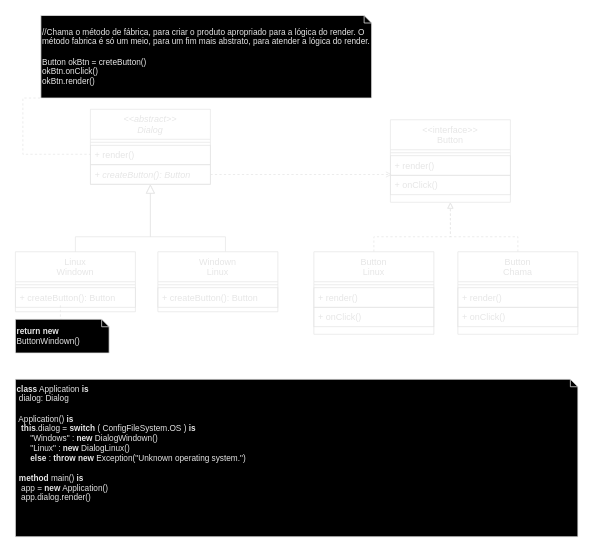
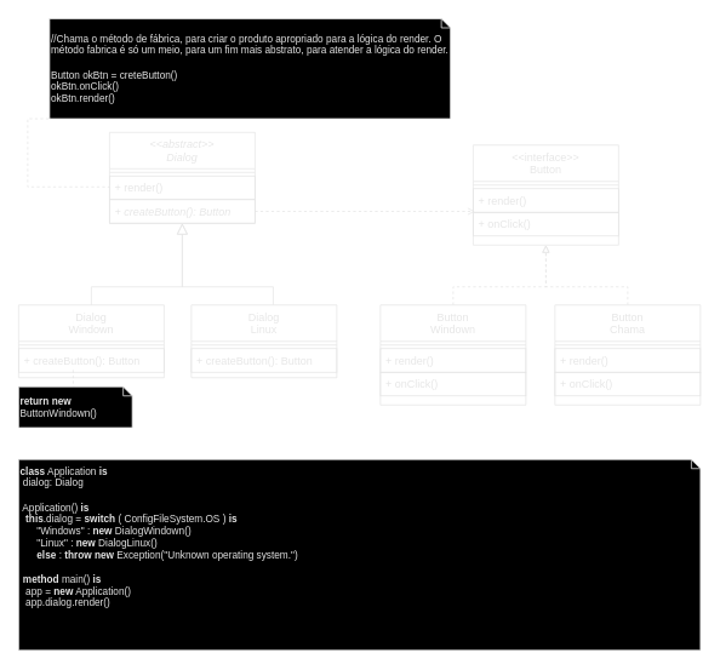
  <mxCell id="0" />
  <mxCell id="1" parent="0" />
  <mxCell id="2" value="&lt;&lt;abstract&gt;&gt;&#10;Dialog" style="swimlane;fontStyle=2;align=center;verticalAlign=top;childLayout=stackLayout;horizontal=1;startSize=40;horizontalStack=0;resizeParent=1;resizeLast=0;collapsible=1;marginBottom=0;rounded=0;shadow=0;strokeWidth=1;fontColor=#E6E6E6;strokeColor=#E6E6E6;" parent="1" vertex="1"><mxGeometry x="120" y="145" width="160" height="100" as="geometry"><mxRectangle x="230" y="140" width="160" height="26" as="alternateBounds" /></mxGeometry></mxCell>
  <mxCell id="3" value="" style="line;html=1;strokeWidth=1;align=left;verticalAlign=middle;spacingTop=-1;spacingLeft=3;spacingRight=3;rotatable=0;labelPosition=right;points=[];portConstraint=eastwest;fontColor=#E6E6E6;strokeColor=#E6E6E6;" parent="2" vertex="1"><mxGeometry y="40" width="160" height="8" as="geometry" /></mxCell>
  <mxCell id="4" value="+ render()" style="text;align=left;verticalAlign=top;spacingLeft=4;spacingRight=4;overflow=hidden;rotatable=0;points=[[0,0.5],[1,0.5]];portConstraint=eastwest;fontColor=#E6E6E6;strokeColor=#E6E6E6;" parent="2" vertex="1"><mxGeometry y="48" width="160" height="26" as="geometry" /></mxCell>
  <mxCell id="5" value="+ createButton(): Button" style="text;align=left;verticalAlign=top;spacingLeft=4;spacingRight=4;overflow=hidden;rotatable=0;points=[[0,0.5],[1,0.5]];portConstraint=eastwest;fontStyle=2;fontColor=#E6E6E6;strokeColor=#E6E6E6;" parent="2" vertex="1"><mxGeometry y="74" width="160" height="26" as="geometry" /></mxCell>
- <mxCell id="6" value="Linux&#10;Windown" style="swimlane;fontStyle=0;align=center;verticalAlign=top;childLayout=stackLayout;horizontal=1;startSize=40;horizontalStack=0;resizeParent=1;resizeLast=0;collapsible=1;marginBottom=0;rounded=0;shadow=0;strokeWidth=1;strokeColor=#E6E6E6;fontColor=#E6E6E6;" parent="1" vertex="1"><mxGeometry x="20" y="335" width="160" height="80" as="geometry"><mxRectangle x="130" y="380" width="160" height="26" as="alternateBounds" /></mxGeometry></mxCell>
+ <mxCell id="6" value="Dialog&#10;Windown" style="swimlane;fontStyle=0;align=center;verticalAlign=top;childLayout=stackLayout;horizontal=1;startSize=40;horizontalStack=0;resizeParent=1;resizeLast=0;collapsible=1;marginBottom=0;rounded=0;shadow=0;strokeWidth=1;strokeColor=#E6E6E6;fontColor=#E6E6E6;" parent="1" vertex="1"><mxGeometry x="20" y="335" width="160" height="80" as="geometry"><mxRectangle x="130" y="380" width="160" height="26" as="alternateBounds" /></mxGeometry></mxCell>
  <mxCell id="7" value="" style="line;html=1;strokeWidth=1;align=left;verticalAlign=middle;spacingTop=-1;spacingLeft=3;spacingRight=3;rotatable=0;labelPosition=right;points=[];portConstraint=eastwest;strokeColor=#E6E6E6;fontColor=#E6E6E6;" parent="6" vertex="1"><mxGeometry y="40" width="160" height="8" as="geometry" /></mxCell>
  <mxCell id="8" value="+ createButton(): Button" style="text;align=left;verticalAlign=top;spacingLeft=4;spacingRight=4;overflow=hidden;rotatable=0;points=[[0,0.5],[1,0.5]];portConstraint=eastwest;strokeColor=#E6E6E6;fontColor=#E6E6E6;" parent="6" vertex="1"><mxGeometry y="48" width="160" height="26" as="geometry" /></mxCell>
  <mxCell id="9" value="" style="endArrow=block;endSize=10;endFill=0;shadow=0;strokeWidth=1;rounded=0;edgeStyle=elbowEdgeStyle;elbow=vertical;exitX=0.5;exitY=0;exitDx=0;exitDy=0;entryX=0.5;entryY=1;entryDx=0;entryDy=0;strokeColor=#E6E6E6;fontColor=#E6E6E6;" parent="1" source="6" target="2" edge="1"><mxGeometry width="160" relative="1" as="geometry"><mxPoint x="100" y="305" as="sourcePoint" /><mxPoint x="150" y="275" as="targetPoint" /><Array as="points"><mxPoint x="150" y="315" /></Array></mxGeometry></mxCell>
  <mxCell id="10" value="" style="endArrow=block;endSize=10;endFill=0;shadow=0;strokeWidth=1;rounded=0;edgeStyle=elbowEdgeStyle;elbow=vertical;exitX=0.563;exitY=0;exitDx=0;exitDy=0;exitPerimeter=0;entryX=0.5;entryY=1;entryDx=0;entryDy=0;strokeColor=#E6E6E6;fontColor=#E6E6E6;" parent="1" source="26" target="2" edge="1"><mxGeometry width="160" relative="1" as="geometry"><mxPoint x="300" y="385" as="sourcePoint" /><mxPoint x="200" y="296" as="targetPoint" /><Array as="points"><mxPoint x="240" y="315" /></Array></mxGeometry></mxCell>
  <mxCell id="11" value="" style="edgeStyle=orthogonalEdgeStyle;rounded=0;orthogonalLoop=1;jettySize=auto;html=1;dashed=1;endArrow=block;endFill=0;entryX=0.5;entryY=1;entryDx=0;entryDy=0;exitX=0.5;exitY=0;exitDx=0;exitDy=0;fontColor=#E6E6E6;strokeColor=#E6E6E6;" parent="1" source="17" target="12" edge="1"><mxGeometry relative="1" as="geometry"><Array as="points"><mxPoint x="498" y="315" /><mxPoint x="600" y="315" /></Array></mxGeometry></mxCell>
  <mxCell id="12" value="&lt;&lt;interface&gt;&gt;&#10;Button" style="swimlane;fontStyle=0;align=center;verticalAlign=top;childLayout=stackLayout;horizontal=1;startSize=40;horizontalStack=0;resizeParent=1;resizeLast=0;collapsible=1;marginBottom=0;rounded=0;shadow=0;strokeWidth=1;fontColor=#E6E6E6;strokeColor=#E6E6E6;" parent="1" vertex="1"><mxGeometry x="520" y="159" width="160" height="110" as="geometry"><mxRectangle x="550" y="140" width="160" height="26" as="alternateBounds" /></mxGeometry></mxCell>
  <mxCell id="13" value="" style="line;html=1;strokeWidth=1;align=left;verticalAlign=middle;spacingTop=-1;spacingLeft=3;spacingRight=3;rotatable=0;labelPosition=right;points=[];portConstraint=eastwest;fontColor=#E6E6E6;strokeColor=#E6E6E6;" parent="12" vertex="1"><mxGeometry y="40" width="160" height="8" as="geometry" /></mxCell>
  <mxCell id="14" value="+ render()" style="text;align=left;verticalAlign=top;spacingLeft=4;spacingRight=4;overflow=hidden;rotatable=0;points=[[0,0.5],[1,0.5]];portConstraint=eastwest;fontColor=#E6E6E6;strokeColor=#E6E6E6;" parent="12" vertex="1"><mxGeometry y="48" width="160" height="26" as="geometry" /></mxCell>
  <mxCell id="15" value="+ onClick()" style="text;align=left;verticalAlign=top;spacingLeft=4;spacingRight=4;overflow=hidden;rotatable=0;points=[[0,0.5],[1,0.5]];portConstraint=eastwest;fontColor=#E6E6E6;strokeColor=#E6E6E6;" parent="12" vertex="1"><mxGeometry y="74" width="160" height="26" as="geometry" /></mxCell>
  <mxCell id="16" value="" style="endArrow=open;shadow=0;strokeWidth=1;rounded=0;endFill=1;edgeStyle=elbowEdgeStyle;elbow=vertical;dashed=1;exitX=1;exitY=0.5;exitDx=0;exitDy=0;entryX=0.013;entryY=0.962;entryDx=0;entryDy=0;entryPerimeter=0;fontColor=#E6E6E6;strokeColor=#E6E6E6;" parent="1" source="5" target="14" edge="1"><mxGeometry x="0.5" y="41" relative="1" as="geometry"><mxPoint x="350" y="205" as="sourcePoint" /><mxPoint x="470" y="235" as="targetPoint" /><mxPoint x="-40" y="32" as="offset" /><Array as="points"><mxPoint x="390" y="232" /></Array></mxGeometry></mxCell>
- <mxCell id="17" value="Button&#10;Linux" style="swimlane;fontStyle=0;align=center;verticalAlign=top;childLayout=stackLayout;horizontal=1;startSize=40;horizontalStack=0;resizeParent=1;resizeLast=0;collapsible=1;marginBottom=0;rounded=0;shadow=0;strokeWidth=1;fontColor=#E6E6E6;strokeColor=#E6E6E6;" parent="1" vertex="1"><mxGeometry x="418" y="335" width="160" height="110" as="geometry"><mxRectangle x="550" y="140" width="160" height="26" as="alternateBounds" /></mxGeometry></mxCell>
+ <mxCell id="17" value="Button&#10;Windown" style="swimlane;fontStyle=0;align=center;verticalAlign=top;childLayout=stackLayout;horizontal=1;startSize=40;horizontalStack=0;resizeParent=1;resizeLast=0;collapsible=1;marginBottom=0;rounded=0;shadow=0;strokeWidth=1;fontColor=#E6E6E6;strokeColor=#E6E6E6;" parent="1" vertex="1"><mxGeometry x="418" y="335" width="160" height="110" as="geometry"><mxRectangle x="550" y="140" width="160" height="26" as="alternateBounds" /></mxGeometry></mxCell>
  <mxCell id="18" value="" style="line;html=1;strokeWidth=1;align=left;verticalAlign=middle;spacingTop=-1;spacingLeft=3;spacingRight=3;rotatable=0;labelPosition=right;points=[];portConstraint=eastwest;fontColor=#E6E6E6;strokeColor=#E6E6E6;" parent="17" vertex="1"><mxGeometry y="40" width="160" height="8" as="geometry" /></mxCell>
  <mxCell id="19" value="+ render()" style="text;align=left;verticalAlign=top;spacingLeft=4;spacingRight=4;overflow=hidden;rotatable=0;points=[[0,0.5],[1,0.5]];portConstraint=eastwest;fontColor=#E6E6E6;strokeColor=#E6E6E6;" parent="17" vertex="1"><mxGeometry y="48" width="160" height="26" as="geometry" /></mxCell>
  <mxCell id="20" value="+ onClick()" style="text;align=left;verticalAlign=top;spacingLeft=4;spacingRight=4;overflow=hidden;rotatable=0;points=[[0,0.5],[1,0.5]];portConstraint=eastwest;fontColor=#E6E6E6;strokeColor=#E6E6E6;" parent="17" vertex="1"><mxGeometry y="74" width="160" height="26" as="geometry" /></mxCell>
  <mxCell id="21" style="edgeStyle=orthogonalEdgeStyle;rounded=0;orthogonalLoop=1;jettySize=auto;html=1;entryX=0.5;entryY=1;entryDx=0;entryDy=0;dashed=1;endArrow=block;endFill=0;fontColor=#E6E6E6;strokeColor=#E6E6E6;" parent="1" source="22" target="12" edge="1"><mxGeometry relative="1" as="geometry"><Array as="points"><mxPoint x="690" y="315" /><mxPoint x="600" y="315" /></Array></mxGeometry></mxCell>
  <mxCell id="22" value="Button&#10;Chama" style="swimlane;fontStyle=0;align=center;verticalAlign=top;childLayout=stackLayout;horizontal=1;startSize=40;horizontalStack=0;resizeParent=1;resizeLast=0;collapsible=1;marginBottom=0;rounded=0;shadow=0;strokeWidth=1;fontColor=#E6E6E6;strokeColor=#E6E6E6;" parent="1" vertex="1"><mxGeometry x="610" y="335" width="160" height="110" as="geometry"><mxRectangle x="550" y="140" width="160" height="26" as="alternateBounds" /></mxGeometry></mxCell>
  <mxCell id="23" value="" style="line;html=1;strokeWidth=1;align=left;verticalAlign=middle;spacingTop=-1;spacingLeft=3;spacingRight=3;rotatable=0;labelPosition=right;points=[];portConstraint=eastwest;fontColor=#E6E6E6;strokeColor=#E6E6E6;" parent="22" vertex="1"><mxGeometry y="40" width="160" height="8" as="geometry" /></mxCell>
  <mxCell id="24" value="+ render()" style="text;align=left;verticalAlign=top;spacingLeft=4;spacingRight=4;overflow=hidden;rotatable=0;points=[[0,0.5],[1,0.5]];portConstraint=eastwest;fontColor=#E6E6E6;strokeColor=#E6E6E6;" parent="22" vertex="1"><mxGeometry y="48" width="160" height="26" as="geometry" /></mxCell>
  <mxCell id="25" value="+ onClick()" style="text;align=left;verticalAlign=top;spacingLeft=4;spacingRight=4;overflow=hidden;rotatable=0;points=[[0,0.5],[1,0.5]];portConstraint=eastwest;fontColor=#E6E6E6;strokeColor=#E6E6E6;" parent="22" vertex="1"><mxGeometry y="74" width="160" height="26" as="geometry" /></mxCell>
- <mxCell id="26" value="Windown&#10;Linux" style="swimlane;fontStyle=0;align=center;verticalAlign=top;childLayout=stackLayout;horizontal=1;startSize=40;horizontalStack=0;resizeParent=1;resizeLast=0;collapsible=1;marginBottom=0;rounded=0;shadow=0;strokeWidth=1;strokeColor=#E6E6E6;fontColor=#E6E6E6;" parent="1" vertex="1"><mxGeometry x="210" y="335" width="160" height="80" as="geometry"><mxRectangle x="130" y="380" width="160" height="26" as="alternateBounds" /></mxGeometry></mxCell>
+ <mxCell id="26" value="Dialog&#10;Linux" style="swimlane;fontStyle=0;align=center;verticalAlign=top;childLayout=stackLayout;horizontal=1;startSize=40;horizontalStack=0;resizeParent=1;resizeLast=0;collapsible=1;marginBottom=0;rounded=0;shadow=0;strokeWidth=1;strokeColor=#E6E6E6;fontColor=#E6E6E6;" parent="1" vertex="1"><mxGeometry x="210" y="335" width="160" height="80" as="geometry"><mxRectangle x="130" y="380" width="160" height="26" as="alternateBounds" /></mxGeometry></mxCell>
  <mxCell id="27" value="" style="line;html=1;strokeWidth=1;align=left;verticalAlign=middle;spacingTop=-1;spacingLeft=3;spacingRight=3;rotatable=0;labelPosition=right;points=[];portConstraint=eastwest;strokeColor=#E6E6E6;fontColor=#E6E6E6;" parent="26" vertex="1"><mxGeometry y="40" width="160" height="8" as="geometry" /></mxCell>
  <mxCell id="28" value="+ createButton(): Button" style="text;align=left;verticalAlign=top;spacingLeft=4;spacingRight=4;overflow=hidden;rotatable=0;points=[[0,0.5],[1,0.5]];portConstraint=eastwest;fontColor=#E6E6E6;strokeColor=#E6E6E6;" parent="26" vertex="1"><mxGeometry y="48" width="160" height="26" as="geometry" /></mxCell>
  <mxCell id="29" style="edgeStyle=orthogonalEdgeStyle;rounded=0;orthogonalLoop=1;jettySize=auto;html=1;exitX=0.5;exitY=0;exitDx=0;exitDy=0;exitPerimeter=0;entryX=0.375;entryY=0.846;entryDx=0;entryDy=0;entryPerimeter=0;dashed=1;fontSize=11;fontColor=#E6E6E6;endArrow=none;endFill=0;strokeColor=#E6E6E6;" parent="1" source="30" target="8" edge="1"><mxGeometry relative="1" as="geometry" /></mxCell>
  <mxCell id="30" value="&lt;b&gt;return&lt;/b&gt; &lt;b&gt;new&lt;/b&gt; ButtonWindown()" style="shape=note;whiteSpace=wrap;html=1;backgroundOutline=1;darkOpacity=0.05;align=left;fontSize=11;size=10;fillColor=#000000;fontColor=#E6E6E6;strokeColor=#E6E6E6;" parent="1" vertex="1"><mxGeometry x="20" y="425" width="125" height="45" as="geometry" /></mxCell>
  <mxCell id="31" value="//Chama o método de fábrica, para criar o produto apropriado para a lógica do render. O método fabrica é só um meio, para um fim mais abstrato, para atender a lógica do render.&lt;br&gt;&lt;br&gt;Button okBtn = creteButton()&lt;br&gt;okBtn.onClick()&lt;br&gt;okBtn.render()" style="shape=note;whiteSpace=wrap;html=1;backgroundOutline=1;darkOpacity=0.05;align=left;fontSize=11;size=10;fillColor=#000000;fontColor=#E6E6E6;strokeColor=#E6E6E6;" parent="1" vertex="1"><mxGeometry x="54" y="20" width="441" height="110" as="geometry" /></mxCell>
  <mxCell id="32" style="edgeStyle=orthogonalEdgeStyle;rounded=0;orthogonalLoop=1;jettySize=auto;html=1;dashed=1;fontSize=11;fontColor=#E6E6E6;endArrow=none;endFill=0;entryX=0;entryY=1;entryDx=0;entryDy=0;entryPerimeter=0;exitX=0;exitY=0.5;exitDx=0;exitDy=0;strokeColor=#E6E6E6;" parent="1" source="4" target="31" edge="1"><mxGeometry relative="1" as="geometry"><mxPoint x="60" y="205" as="sourcePoint" /><mxPoint x="40" y="145" as="targetPoint" /><Array as="points"><mxPoint x="120" y="205" /><mxPoint x="30" y="205" /></Array></mxGeometry></mxCell>
  <mxCell id="33" value="&lt;font&gt;&lt;b&gt;class&lt;/b&gt; Application &lt;b&gt;is&lt;/b&gt;&lt;br&gt;&lt;span style=&quot;white-space: pre;&quot;&gt; &lt;/span&gt;dialog: Dialog&lt;br&gt;&lt;br&gt;&lt;span style=&quot;white-space: pre;&quot;&gt; &lt;/span&gt;Application()&amp;nbsp;&lt;b&gt;is&lt;/b&gt;&lt;br&gt;&lt;span style=&quot;white-space: pre;&quot;&gt; &lt;/span&gt;&lt;span style=&quot;white-space: pre;&quot;&gt; &lt;/span&gt;&lt;b&gt;this&lt;/b&gt;.dialog = &lt;b&gt;switch&lt;/b&gt; ( ConfigFileSystem.OS ) &lt;b&gt;is&lt;/b&gt;&lt;br&gt;&lt;span style=&quot;white-space: pre;&quot;&gt; &lt;/span&gt;&lt;span style=&quot;white-space: pre;&quot;&gt; &lt;/span&gt;&lt;span style=&quot;white-space: pre;&quot;&gt; &lt;span style=&quot;white-space: pre;&quot;&gt; &lt;/span&gt;&lt;span style=&quot;white-space: pre;&quot;&gt; &lt;span style=&quot;white-space: pre;&quot;&gt; &lt;/span&gt;&lt;/span&gt;&lt;/span&gt;&quot;Windows&quot; : &lt;b&gt;new&lt;/b&gt; DialogWindown()&lt;br&gt;&lt;span style=&quot;white-space: pre;&quot;&gt; &lt;/span&gt;&lt;span style=&quot;white-space: pre;&quot;&gt; &lt;/span&gt;&lt;span style=&quot;white-space: pre;&quot;&gt; &lt;span style=&quot;white-space: pre;&quot;&gt; &lt;/span&gt;&lt;span style=&quot;white-space: pre;&quot;&gt; &lt;span style=&quot;white-space: pre;&quot;&gt; &lt;/span&gt;&lt;/span&gt;&lt;/span&gt;&quot;Linux&quot; : &lt;b&gt;new&lt;/b&gt; DialogLinux()&lt;br&gt;&lt;span style=&quot;white-space: pre;&quot;&gt; &lt;/span&gt;&lt;span style=&quot;white-space: pre;&quot;&gt; &lt;/span&gt;&lt;span style=&quot;white-space: pre;&quot;&gt; &lt;span style=&quot;white-space: pre;&quot;&gt; &lt;/span&gt;&lt;span style=&quot;white-space: pre;&quot;&gt; &lt;span style=&quot;white-space: pre;&quot;&gt; &lt;/span&gt;&lt;/span&gt;&lt;/span&gt;&lt;b&gt;else&lt;/b&gt; : &lt;b&gt;throw new&lt;/b&gt; Exception(&quot;Unknown operating system.&quot;)&lt;br&gt;&lt;span style=&quot;white-space: pre;&quot;&gt; &lt;/span&gt;&lt;br&gt;&lt;span style=&quot;white-space: pre;&quot;&gt; &lt;/span&gt;&lt;b&gt;method&lt;/b&gt; main() &lt;b&gt;is&lt;/b&gt;&lt;br&gt;&lt;span style=&quot;white-space: pre;&quot;&gt; &lt;/span&gt;&lt;span style=&quot;white-space: pre;&quot;&gt; &lt;/span&gt;app = &lt;b&gt;new&lt;/b&gt; Application()&lt;br&gt;&lt;span style=&quot;white-space: pre;&quot;&gt; &lt;/span&gt;&lt;span style=&quot;white-space: pre;&quot;&gt; &lt;/span&gt;app.dialog.render()&lt;br&gt;&lt;br&gt;&lt;/font&gt;" style="shape=note;whiteSpace=wrap;html=1;backgroundOutline=1;darkOpacity=0.05;align=left;fontSize=11;size=10;fillColor=#000000;fontColor=#E6E6E6;strokeColor=#E6E6E6;verticalAlign=top;" parent="1" vertex="1"><mxGeometry x="20" y="505" width="750" height="210" as="geometry" /></mxCell>
